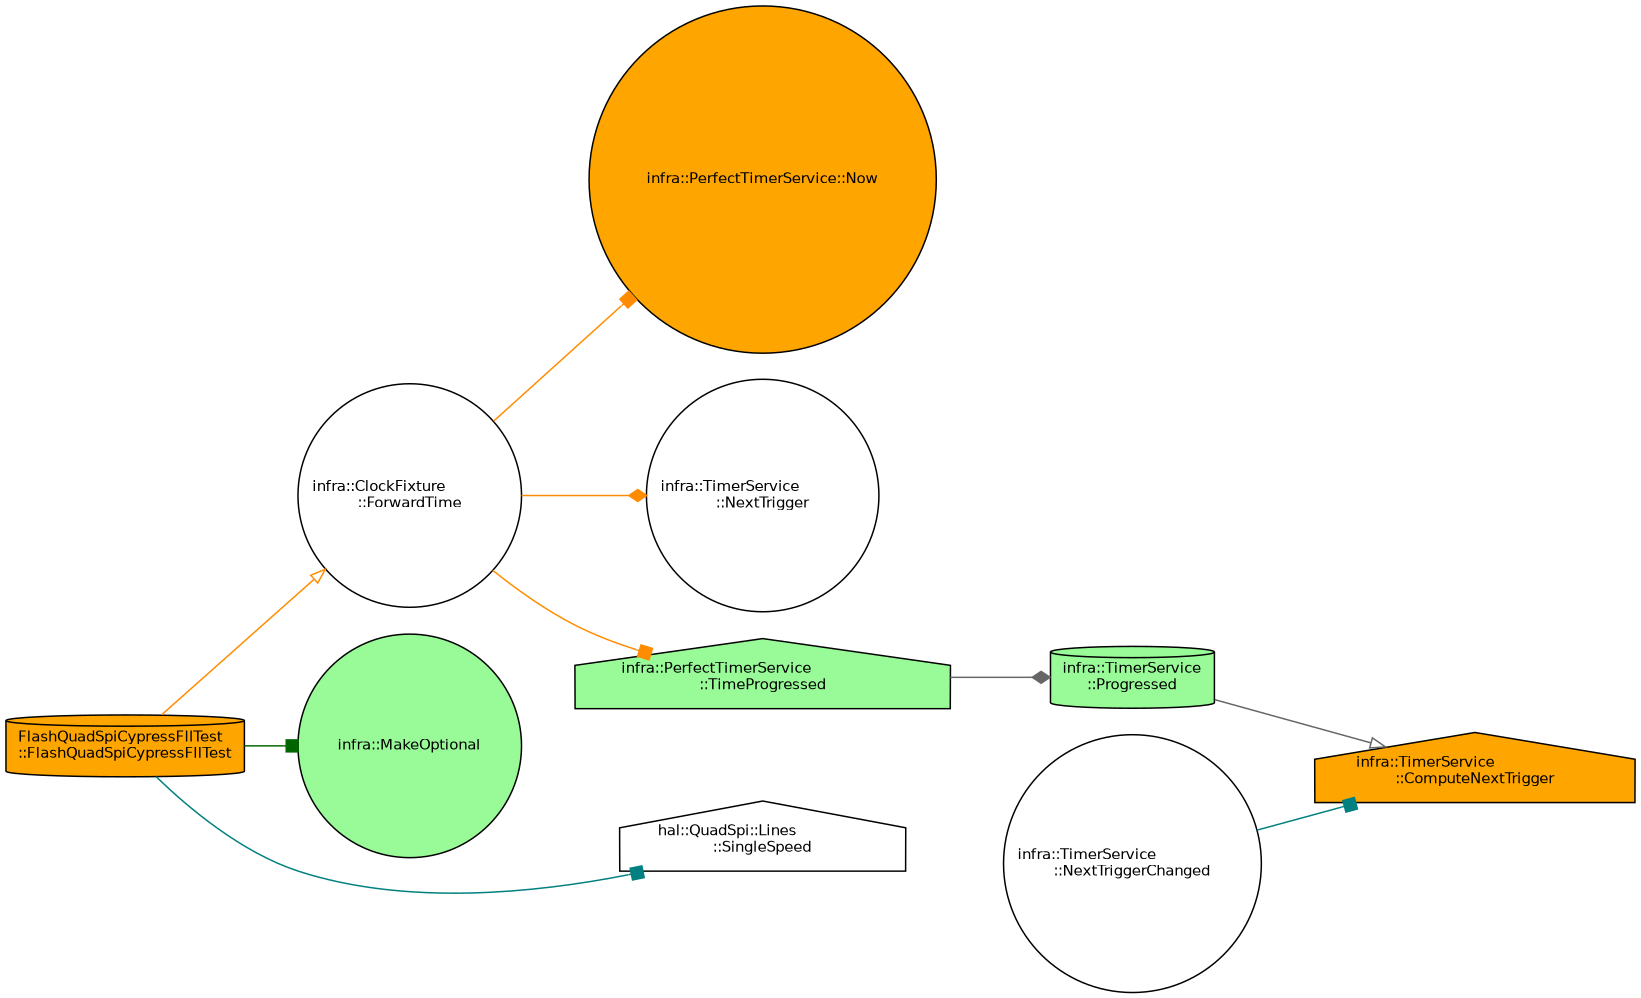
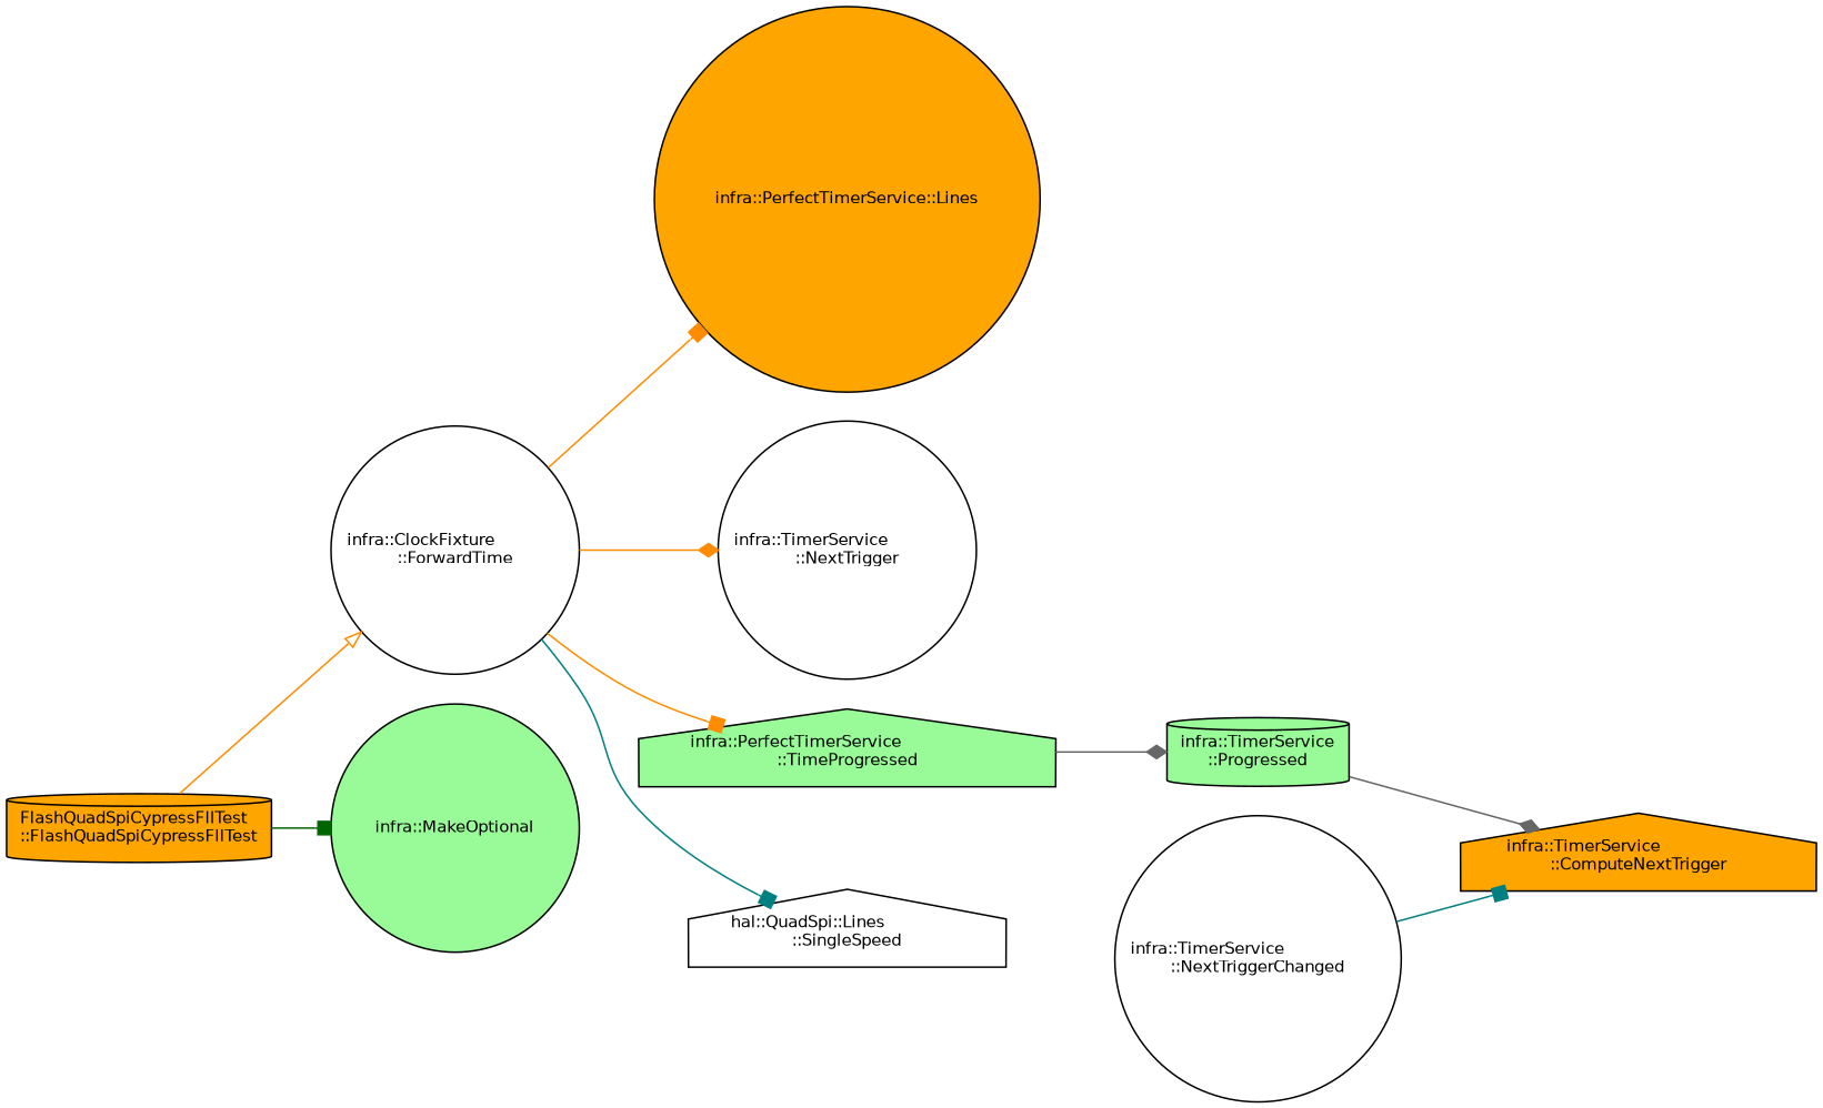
  digraph {
    rankdir=LR
    node [color=black fillcolor=white fontname=Helvetica fontsize=10 shape=circle style=filled]
    edge [arrowhead=box color=darkorange fontname=Helvetica fontsize=10 labelfontname=Helvetica labelfontsize=10 style=solid]
    n1 [fillcolor=orange fontcolor=black height=0.2 label="FlashQuadSpiCypressFllTest\l::FlashQuadSpiCypressFllTest" shape=cylinder width=0.4]
    n2 [height=0.2 label="infra::ClockFixture\l::ForwardTime" width=0.4]
    n3 [fillcolor=palegreen height=0.2 label="infra::MakeOptional" width=0.4]
    n4 [height=0.2 label="hal::QuadSpi::Lines\l::SingleSpeed" shape=house width=0.4]
-   n5 [fillcolor=orange height=0.2 label="infra::PerfectTimerService::Now" width=0.4]
+   n5 [fillcolor=orange height=0.2 label="infra::PerfectTimerService::Lines" width=0.4]
    n6 [height=0.2 label="infra::TimerService\l::NextTrigger" width=0.4]
    n7 [fillcolor=palegreen height=0.2 label="infra::PerfectTimerService\l::TimeProgressed" shape=house width=0.4]
    n8 [fillcolor=palegreen height=0.2 label="infra::TimerService\l::Progressed" shape=cylinder width=0.4]
    n9 [fillcolor=orange height=0.2 label="infra::TimerService\l::ComputeNextTrigger" shape=house width=0.4]
    n10 [height=0.2 label="infra::TimerService\l::NextTriggerChanged" width=0.4]
    n1 -> n2 [arrowhead=onormal]
    n1 -> n3 [color=darkgreen]
-   n1 -> n4 [color=teal]
+   n2 -> n4 [color=teal]
    n2 -> n5
    n2 -> n6 [arrowhead=diamond]
    n2 -> n7
    n7 -> n8 [arrowhead=diamond color=gray40]
-   n8 -> n9 [arrowhead=onormal color=gray40]
+   n8 -> n9 [arrowhead=diamond color=gray40]
    n10 -> n9 [color=teal]
  }
